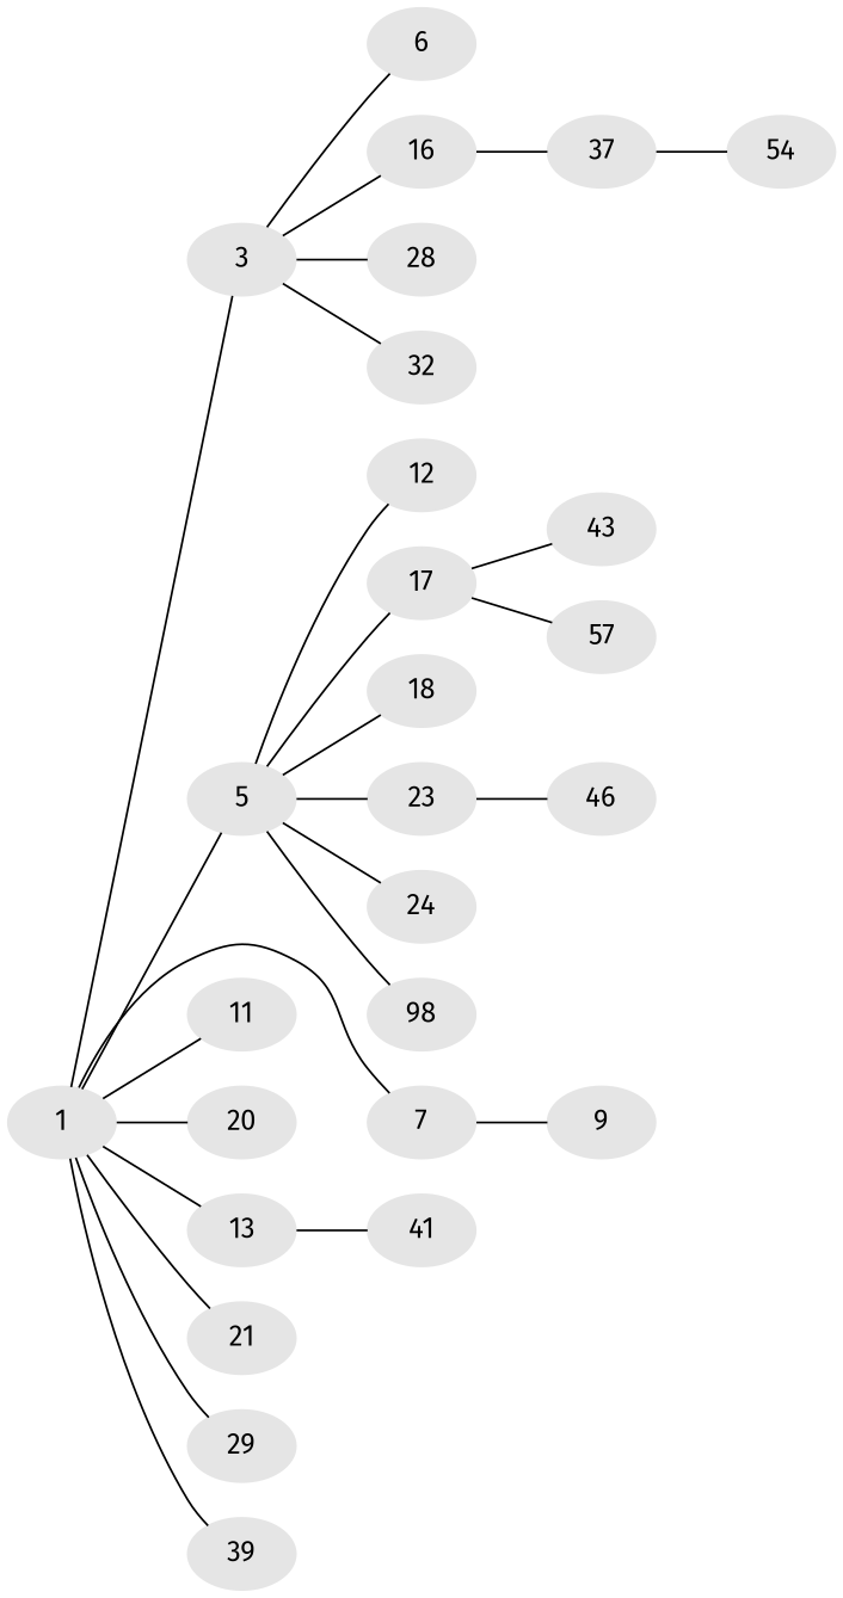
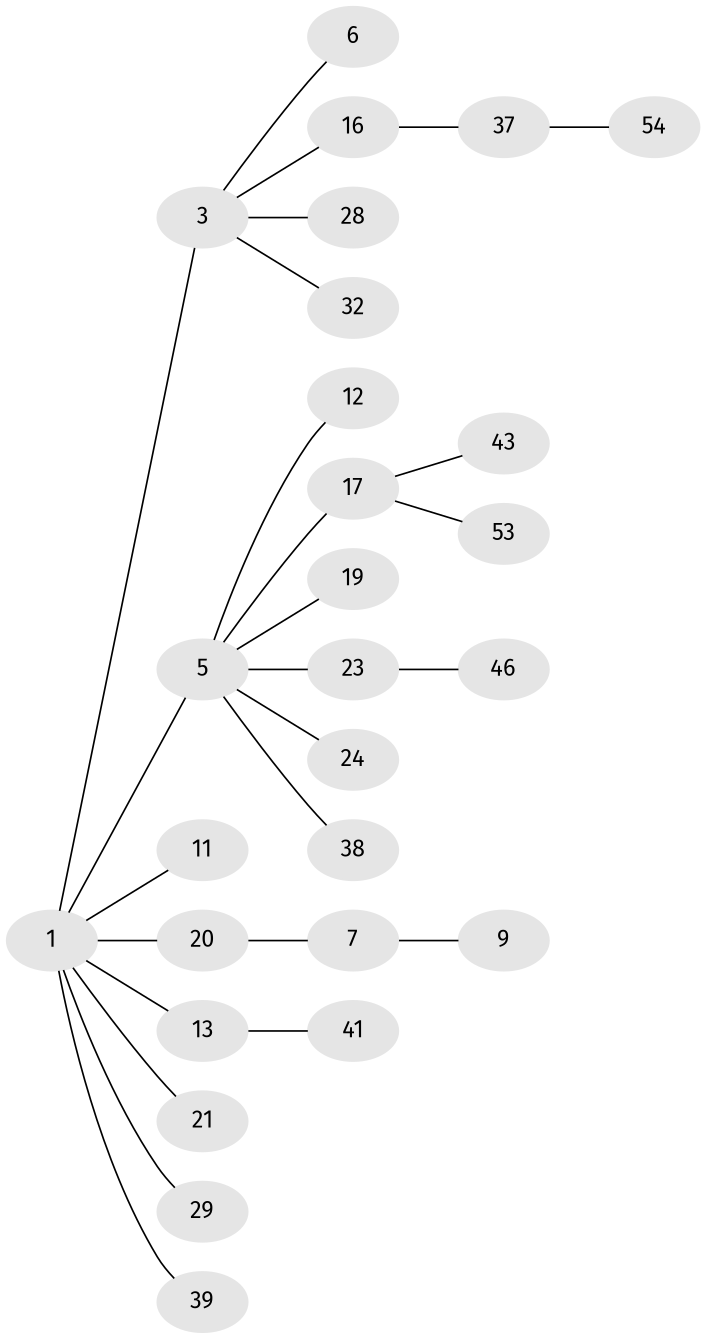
  graph {
    fontname="Fira Sans"
    rankdir=LR
    node [color=gray90 fontname="Fira Sans" style=filled]
    edge [fontname="Fira Sans"]
    1 [super="+2+4"]
    3
    5 [super="+8"]
    7
    11 [super="+40+42"]
    13
    20
    21 [super="+31"]
    29 [super="+36"]
    39
    6 [super="+14"]
    16 [super="+51+49+27"]
    28 [super="+52+32"]
    n14 [label=32]
    12 [super="+15+44"]
    17 [super="+25+18"]
-   19 [super="+22+35+48+33" label=18]
+   19 [super="+22+35+48+33"]
    23 [super="+34"]
    24 [super="+55"]
-   38 [super="+50" label=98]
+   38 [super="+50"]
    9 [super="+56"]
    41
    37
    43
-   53 [label=57]
+   53
    46
    54
    1 -- 3
    1 -- 5
-   1 -- 7
+   20 -- 7
    1 -- 11
    1 -- 13
    1 -- 20
    1 -- 21
    1 -- 29
    1 -- 39
    3 -- 6
    3 -- 16
    3 -- 28
    3 -- n14
    5 -- 12
    5 -- 17
    5 -- 19
    5 -- 23
    5 -- 24
    5 -- 38
    7 -- 9
    13 -- 41
    16 -- 37
    17 -- 43
    17 -- 53
    23 -- 46
    37 -- 54
  }
